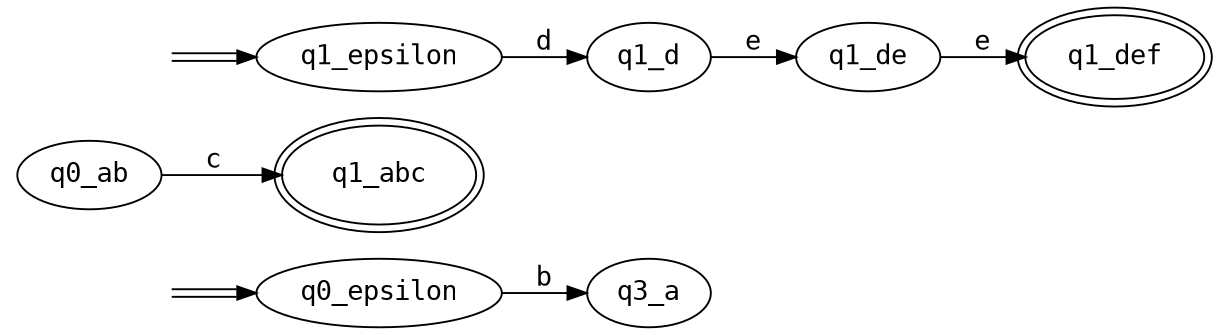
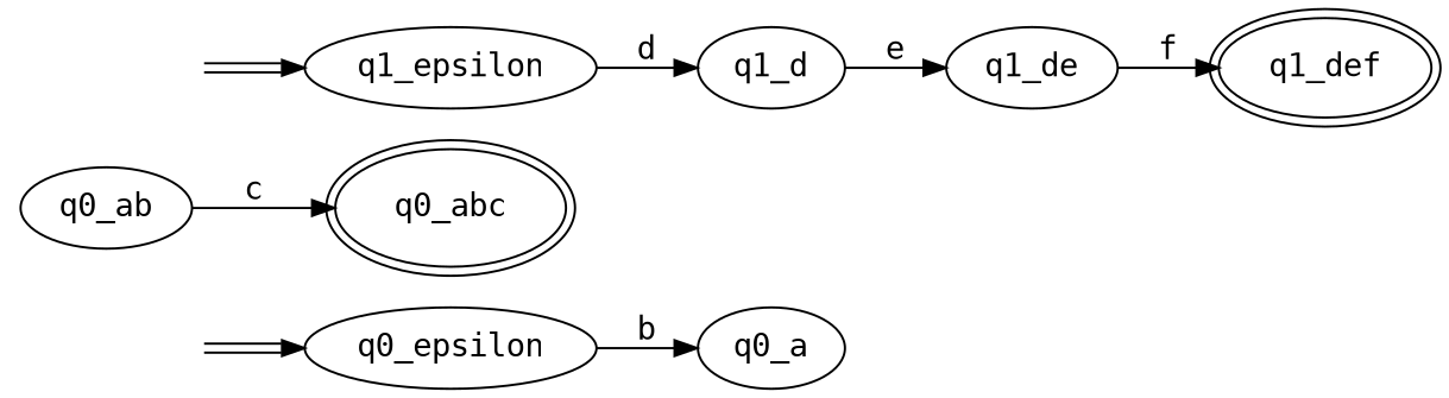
  digraph {
    fontname="DejaVu Sans Mono"
    rankdir=LR
    node [fontname="DejaVu Sans Mono"]
    edge [fontname="DejaVu Sans Mono"]
    n1 [label=q0_epsilon]
-   n2 [label=q3_a]
+   n2 [label=q0_a]
    n3 [label=q0_ab]
-   n4 [label=q1_abc peripheries=2]
+   n4 [label=q0_abc peripheries=2]
    n5 [label=q1_epsilon]
    n6 [label=q1_d]
    n7 [label=q1_de]
    n8 [label=q1_def peripheries=2]
    start0 [style=invis]
    start4 [style=invis]
    n1 -> n2 [label=b]
    n3 -> n4 [label=c]
    n5 -> n6 [label=d]
    n6 -> n7 [label=e]
-   n7 -> n8 [label=e]
+   n7 -> n8 [label=f]
    start0 -> n1 [color="black:white:black"]
    start4 -> n5 [color="black:white:black"]
  }
